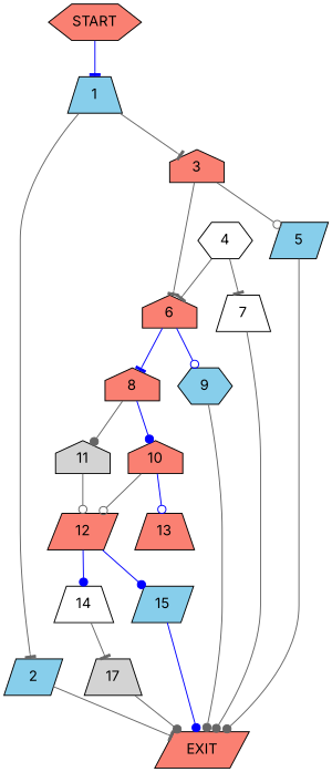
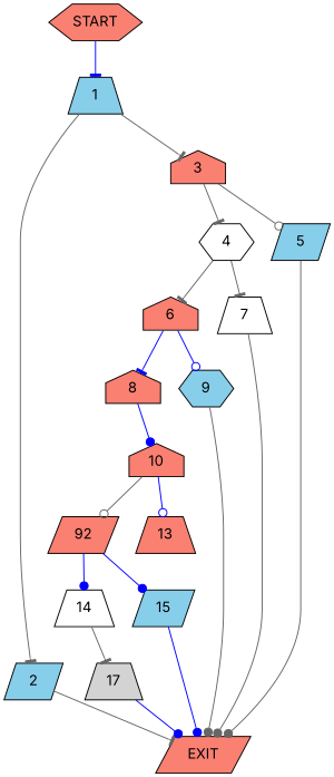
  digraph {
    fontname=Inter
    node [fillcolor=salmon fontname=Inter shape=trapezium style=filled]
    edge [arrowhead=tee color=gray40 fontname=Inter]
    n1 [label=START shape=hexagon]
    1 [fillcolor=skyblue]
    2 [fillcolor=skyblue shape=parallelogram]
    3 [shape=house]
    n5 [label=EXIT shape=parallelogram]
    4 [fillcolor=white shape=hexagon]
    5 [fillcolor=skyblue shape=parallelogram]
    6 [shape=house]
    7 [fillcolor=white]
    8 [shape=house]
    9 [fillcolor=skyblue shape=hexagon]
    10 [shape=house]
-   11 [fillcolor=lightgrey shape=house]
-   12 [shape=parallelogram]
+   12 [shape=parallelogram label=92]
    13
    14 [fillcolor=white]
    15 [fillcolor=skyblue shape=parallelogram]
    17 [fillcolor=lightgrey]
    n1 -> 1 [color=blue]
    1 -> 2
    1 -> 3
    2 -> n5
-   3 -> 6
+   3 -> 4
    3 -> 5 [arrowhead=odot]
    4 -> 6
    4 -> 7
    5 -> n5 [arrowhead=dot]
    6 -> 8 [color=blue]
    6 -> 9 [arrowhead=odot color=blue]
    7 -> n5 [arrowhead=dot]
    8 -> 10 [arrowhead=dot color=blue]
-   8 -> 11 [arrowhead=dot]
    9 -> n5 [arrowhead=dot]
    10 -> 12 [arrowhead=odot]
    10 -> 13 [arrowhead=odot color=blue]
-   11 -> 12 [arrowhead=odot]
    12 -> 14 [arrowhead=dot color=blue]
    12 -> 15 [arrowhead=dot color=blue]
    14 -> 17
    15 -> n5 [arrowhead=dot color=blue]
-   17 -> n5 [arrowhead=dot]
+   17 -> n5 [arrowhead=dot color=blue]
  }
